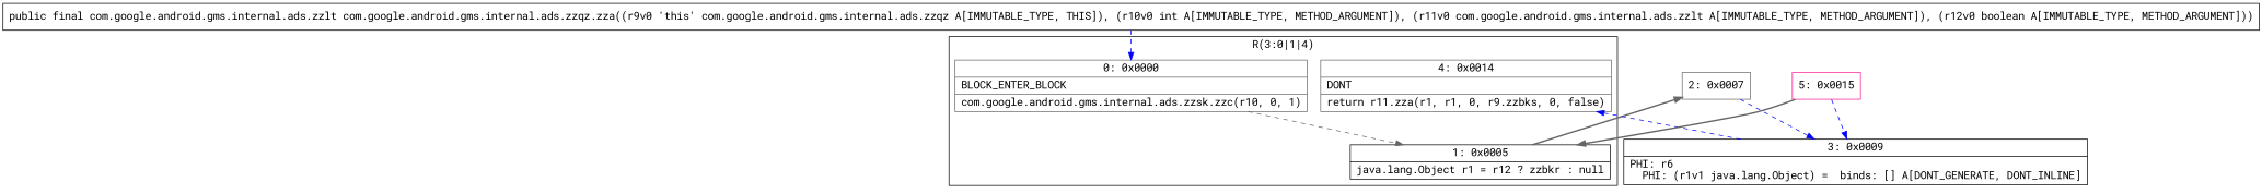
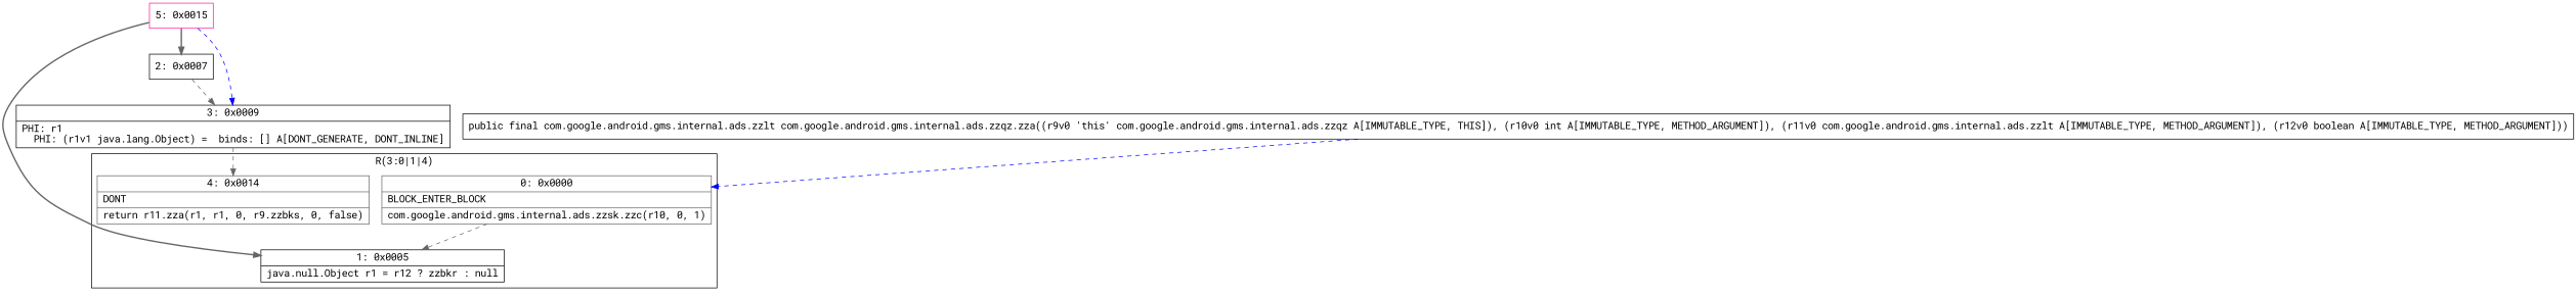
  digraph {
    fontname="Roboto Mono"
    node [color=black fontname="Roboto Mono" shape=record]
    edge [color=gray40 fontname="Roboto Mono" style=dashed]
    n1 [color=gray40 label="{0\:\ 0x0000|BLOCK_ENTER_BLOCK\l|com.google.android.gms.internal.ads.zzsk.zzc(r10, 0, 1)\l}"]
-   n2 [label="{1\:\ 0x0005|java.lang.Object r1 = r12 ? zzbkr : null\l}"]
+   n2 [label="{1\:\ 0x0005|java.null.Object r1 = r12 ? zzbkr : null\l}"]
    n3 [color=gray40 label="{4\:\ 0x0014|DONT\l|return r11.zza(r1, r1, 0, r9.zzbks, 0, false)\l}"]
-   n4 [color=gray40 label="{2\:\ 0x0007}"]
-   n5 [label="{3\:\ 0x0009|PHI: r6 \l  PHI: (r1v1 java.lang.Object) =  binds: [] A[DONT_GENERATE, DONT_INLINE]\l}"]
+   n4 [label="{2\:\ 0x0007}"]
+   n5 [label="{3\:\ 0x0009|PHI: r1 \l  PHI: (r1v1 java.lang.Object) =  binds: [] A[DONT_GENERATE, DONT_INLINE]\l}"]
    n6 [color=deeppink label="{5\:\ 0x0015}"]
    n7 [label="{public final com.google.android.gms.internal.ads.zzlt com.google.android.gms.internal.ads.zzqz.zza((r9v0 'this' com.google.android.gms.internal.ads.zzqz A[IMMUTABLE_TYPE, THIS]), (r10v0 int A[IMMUTABLE_TYPE, METHOD_ARGUMENT]), (r11v0 com.google.android.gms.internal.ads.zzlt A[IMMUTABLE_TYPE, METHOD_ARGUMENT]), (r12v0 boolean A[IMMUTABLE_TYPE, METHOD_ARGUMENT])) }"]
    subgraph cluster_1 {
      label="R(3:0|1|4)"
      n1
      n2
      n3
    }
    n1 -> n2
-   n2 -> n4 [style=bold]
-   n4 -> n5 [color=blue]
-   n5 -> n3 [color=blue]
+   n6 -> n4 [style=bold]
+   n4 -> n5
+   n5 -> n3
    n6 -> n2 [style=bold]
    n6 -> n5 [color=blue]
    n7 -> n1 [color=blue]
  }
